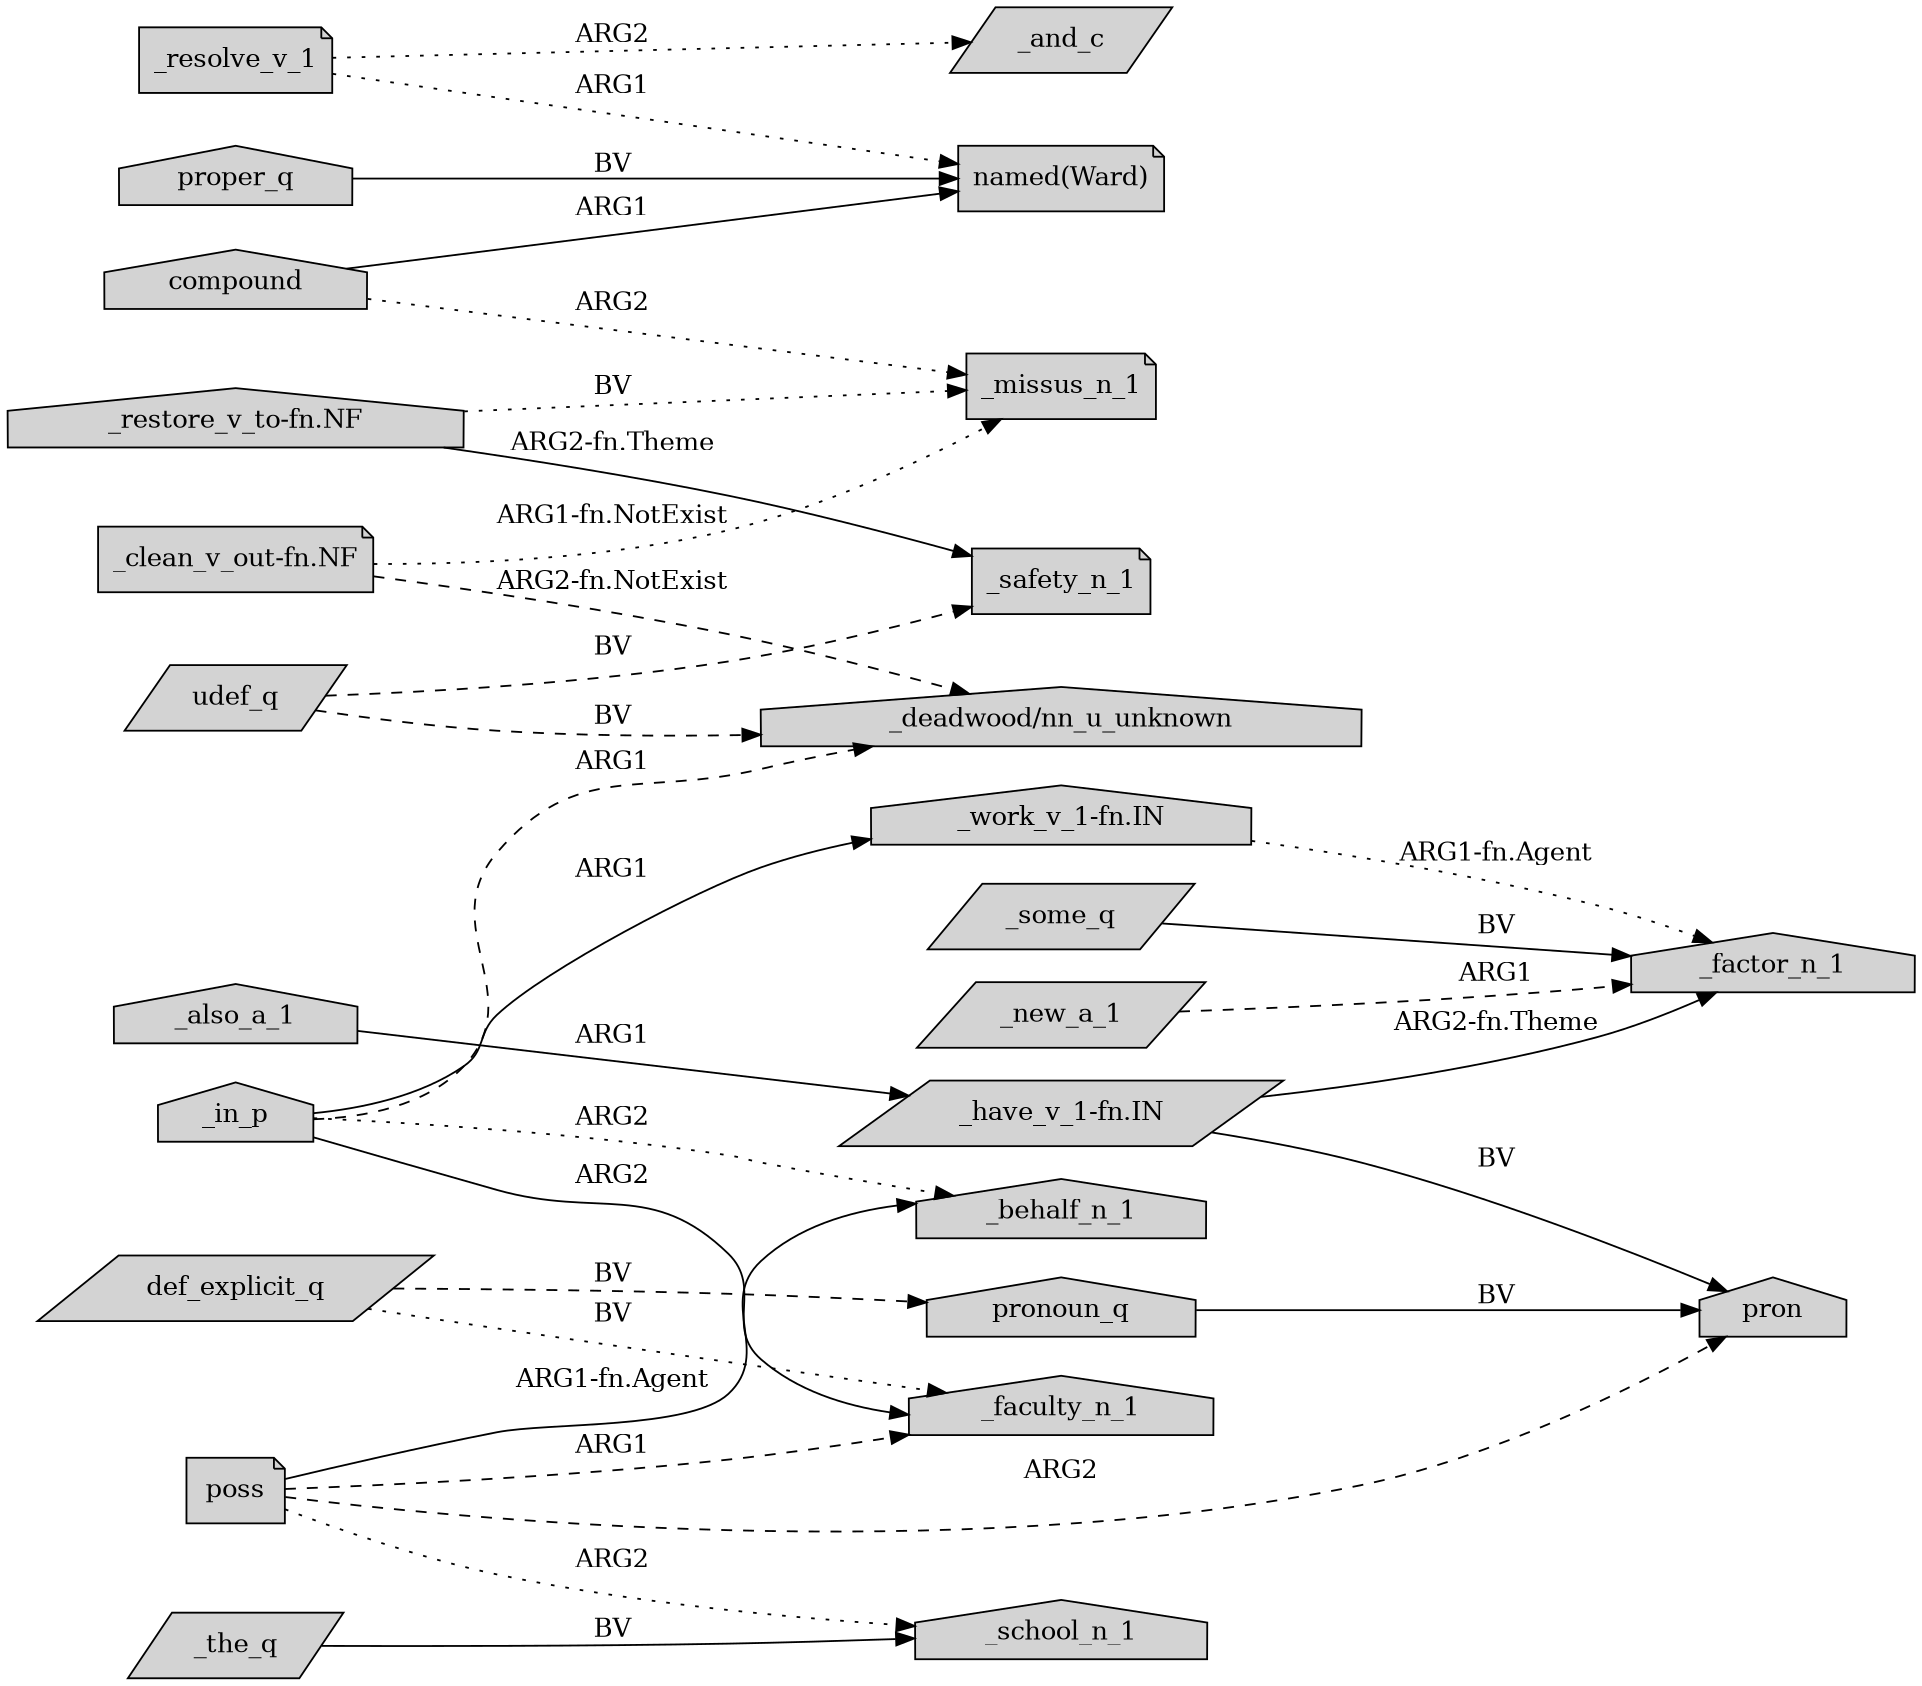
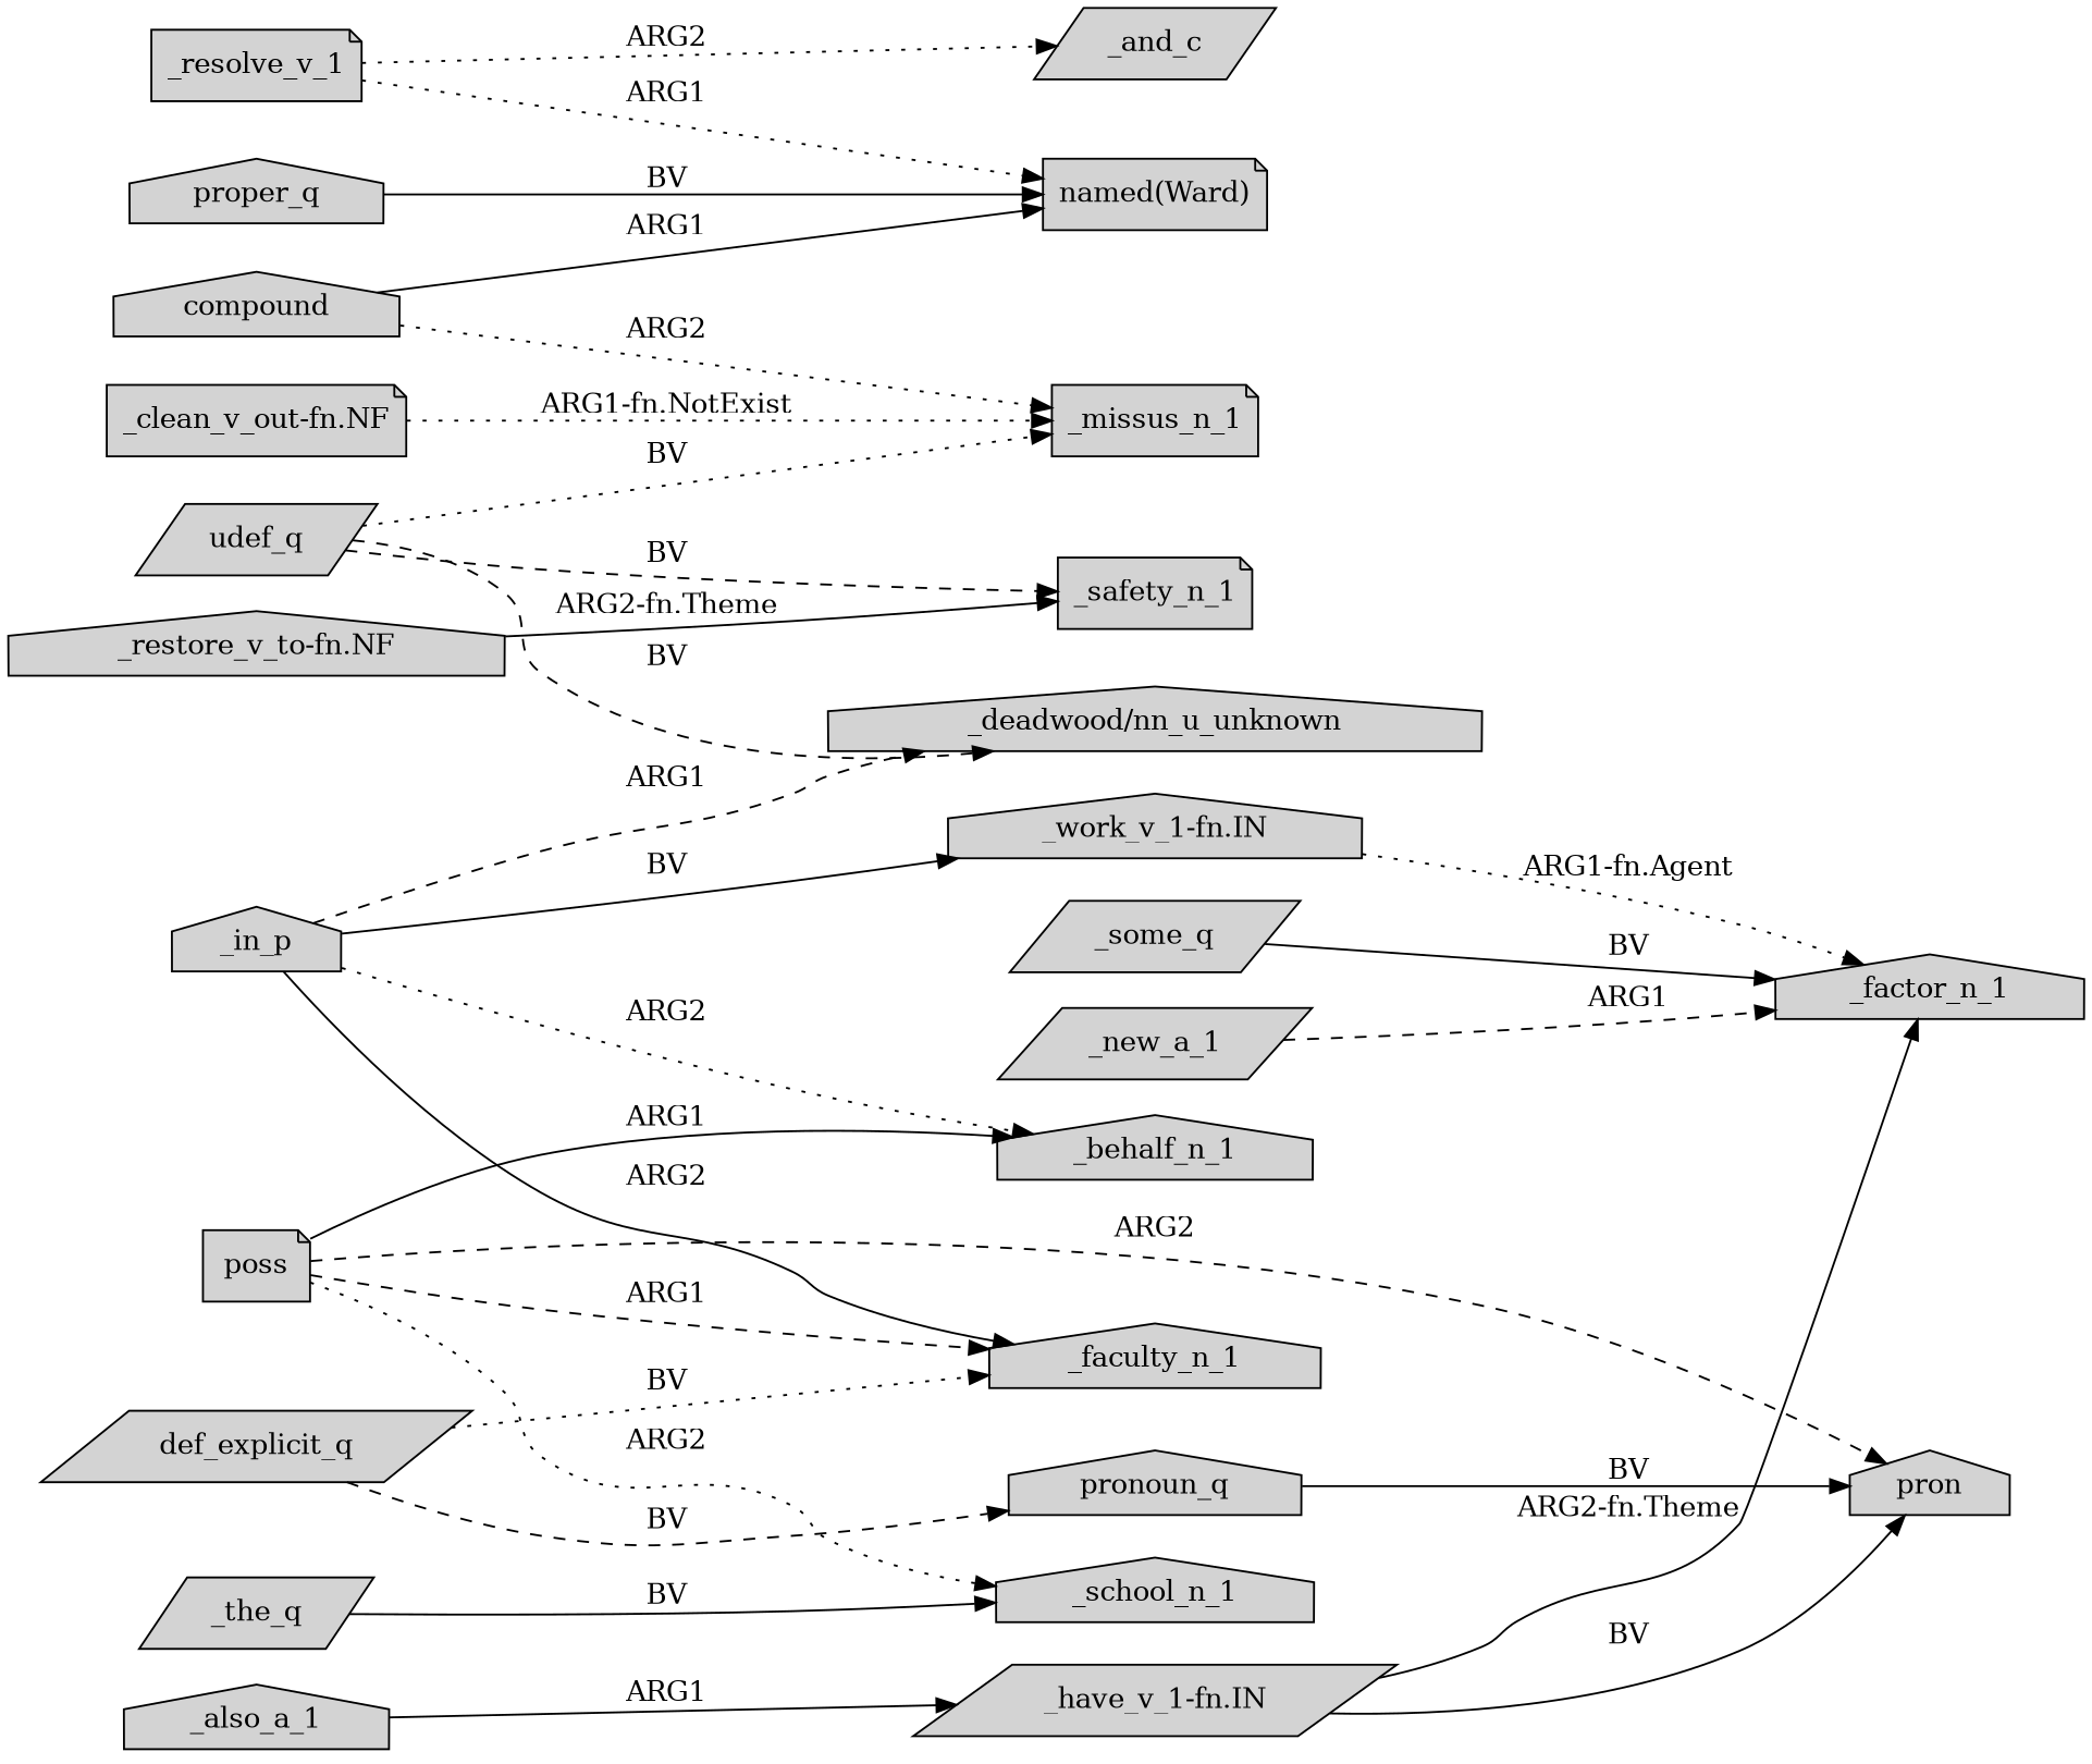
  digraph {
    rankdir=LR
    node [shape=house style=filled]
    edge [style=solid]
    _resolve_v_1 [shape=note]
    "named(Ward)" [shape=note]
    _and_c [shape=parallelogram]
    compound
    _missus_n_1 [shape=note]
    poss [shape=note]
    pron
    _faculty_n_1
    _behalf_n_1
    _school_n_1
    _some_q [shape=parallelogram]
    _factor_n_1
    "_clean_v_out-fn.NF" [shape=note]
    "_deadwood/nn_u_unknown"
    udef_q [shape=parallelogram]
    _safety_n_1 [shape=note]
    "_have_v_1-fn.IN" [shape=parallelogram]
    _new_a_1 [shape=parallelogram]
    _the_q [shape=parallelogram]
    def_explicit_q [shape=parallelogram]
    pronoun_q
    "_restore_v_to-fn.NF"
    proper_q
    _in_p
    "_work_v_1-fn.IN"
    _also_a_1
    _resolve_v_1 -> "named(Ward)" [label=ARG1 style=dotted]
    _resolve_v_1 -> _and_c [label=ARG2 style=dotted]
    compound -> "named(Ward)" [label=ARG1]
    compound -> _missus_n_1 [label=ARG2 style=dotted]
    poss -> pron [label=ARG2 style=dashed]
    poss -> _faculty_n_1 [label=ARG1 style=dashed]
-   poss -> _behalf_n_1 [label="ARG1-fn.Agent"]
+   poss -> _behalf_n_1 [label=ARG1]
    poss -> _school_n_1 [label=ARG2 style=dotted]
    _some_q -> _factor_n_1 [label=BV]
    "_clean_v_out-fn.NF" -> _missus_n_1 [label="ARG1-fn.NotExist" style=dotted]
-   "_clean_v_out-fn.NF" -> "_deadwood/nn_u_unknown" [label="ARG2-fn.NotExist" style=dashed]
-   "_restore_v_to-fn.NF" -> _missus_n_1 [label=BV style=dotted]
+   udef_q -> _missus_n_1 [label=BV style=dotted]
    udef_q -> "_deadwood/nn_u_unknown" [label=BV style=dashed]
    udef_q -> _safety_n_1 [label=BV style=dashed]
    "_have_v_1-fn.IN" -> pron [label=BV]
    "_have_v_1-fn.IN" -> _factor_n_1 [label="ARG2-fn.Theme"]
    _new_a_1 -> _factor_n_1 [label=ARG1 style=dashed]
    _the_q -> _school_n_1 [label=BV]
    def_explicit_q -> _faculty_n_1 [label=BV style=dotted]
    def_explicit_q -> pronoun_q [label=BV style=dashed]
    pronoun_q -> pron [label=BV]
    "_restore_v_to-fn.NF" -> _safety_n_1 [label="ARG2-fn.Theme"]
    proper_q -> "named(Ward)" [label=BV]
    _in_p -> _faculty_n_1 [label=ARG2]
    _in_p -> _behalf_n_1 [label=ARG2 style=dotted]
    _in_p -> "_deadwood/nn_u_unknown" [label=ARG1 style=dashed]
-   _in_p -> "_work_v_1-fn.IN" [label=ARG1]
+   _in_p -> "_work_v_1-fn.IN" [label=BV]
    "_work_v_1-fn.IN" -> _factor_n_1 [label="ARG1-fn.Agent" style=dotted]
    _also_a_1 -> "_have_v_1-fn.IN" [label=ARG1]
  }
